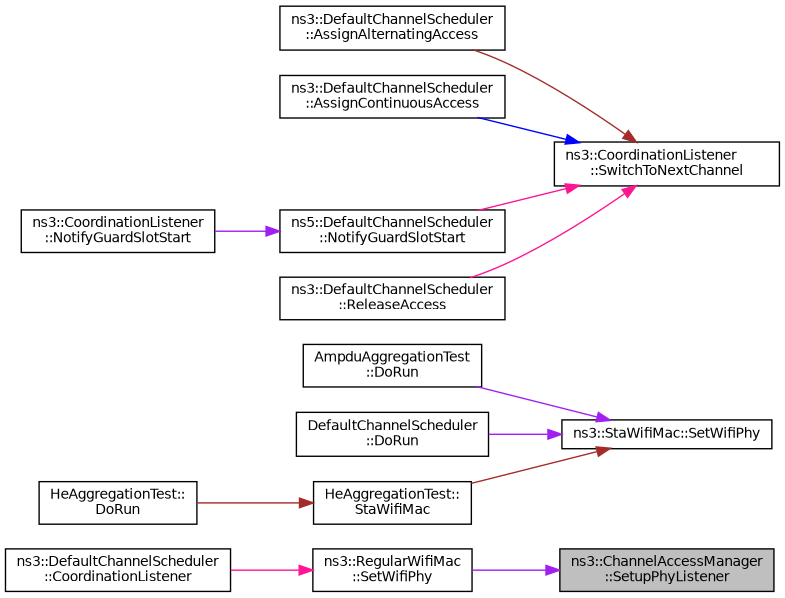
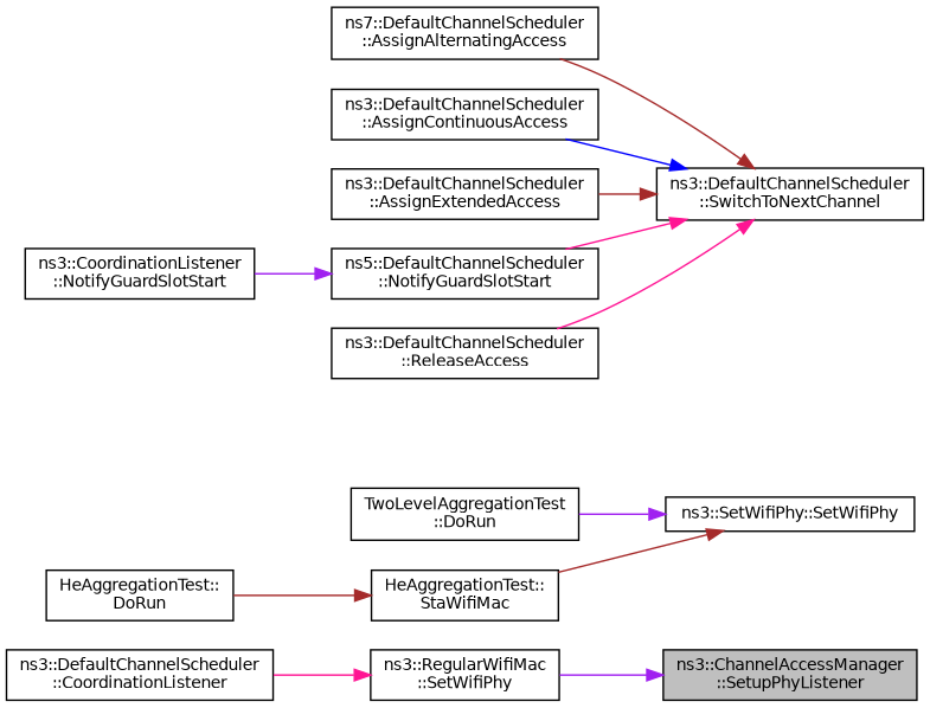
  digraph {
    rankdir=RL
    node [color=black fillcolor=white fontname=Helvetica fontsize=10 shape=record style=filled]
    edge [color=purple dir=back fontname=Helvetica fontsize=10 labelfontname=Helvetica labelfontsize=10 style=solid]
    n1 [fillcolor=grey75 fontcolor=black height=0.2 label="ns3::ChannelAccessManager\l::SetupPhyListener" width=0.4]
    n2 [height=0.2 label="ns3::RegularWifiMac\l::SetWifiPhy" width=0.4]
    n3 [height=0.2 label="ns3::DefaultChannelScheduler\l::CoordinationListener" width=0.4]
-   n4 [height=0.2 label="ns3::StaWifiMac::SetWifiPhy" width=0.4]
-   n5 [height=0.2 label="AmpduAggregationTest\l::DoRun" width=0.4]
-   n6 [height=0.2 label="DefaultChannelScheduler\l::DoRun" width=0.4]
+   n4 [height=0.2 label="ns3::SetWifiPhy::SetWifiPhy" width=0.4]
+   n6 [height=0.2 label="TwoLevelAggregationTest\l::DoRun" width=0.4]
    n7 [height=0.2 label="HeAggregationTest::\lStaWifiMac" width=0.4]
-   n8 [height=0.2 label="ns3::CoordinationListener\l::SwitchToNextChannel" width=0.4]
-   n9 [height=0.2 label="ns3::DefaultChannelScheduler\l::AssignAlternatingAccess" width=0.4]
+   n8 [height=0.2 label="ns3::DefaultChannelScheduler\l::SwitchToNextChannel" width=0.4]
+   n9 [height=0.2 label="ns7::DefaultChannelScheduler\l::AssignAlternatingAccess" width=0.4]
    n10 [height=0.2 label="ns3::DefaultChannelScheduler\l::AssignContinuousAccess" width=0.4]
+   n11 [height=0.2 label="ns3::DefaultChannelScheduler\l::AssignExtendedAccess" width=0.4]
    n12 [height=0.2 label="ns5::DefaultChannelScheduler\l::NotifyGuardSlotStart" width=0.4]
    n13 [height=0.2 label="ns3::DefaultChannelScheduler\l::ReleaseAccess" width=0.4]
    n14 [height=0.2 label="HeAggregationTest::\lDoRun" width=0.4]
    n15 [height=0.2 label="ns3::CoordinationListener\l::NotifyGuardSlotStart" width=0.4]
    n1 -> n2
    n2 -> n3 [color=deeppink]
-   n4 -> n5
    n4 -> n6
    n4 -> n7 [color=brown]
    n7 -> n14 [color=brown]
    n8 -> n9 [color=brown]
    n8 -> n10 [color=blue]
+   n8 -> n11 [color=brown]
    n8 -> n12 [color=deeppink]
    n8 -> n13 [color=deeppink]
    n12 -> n15
  }
